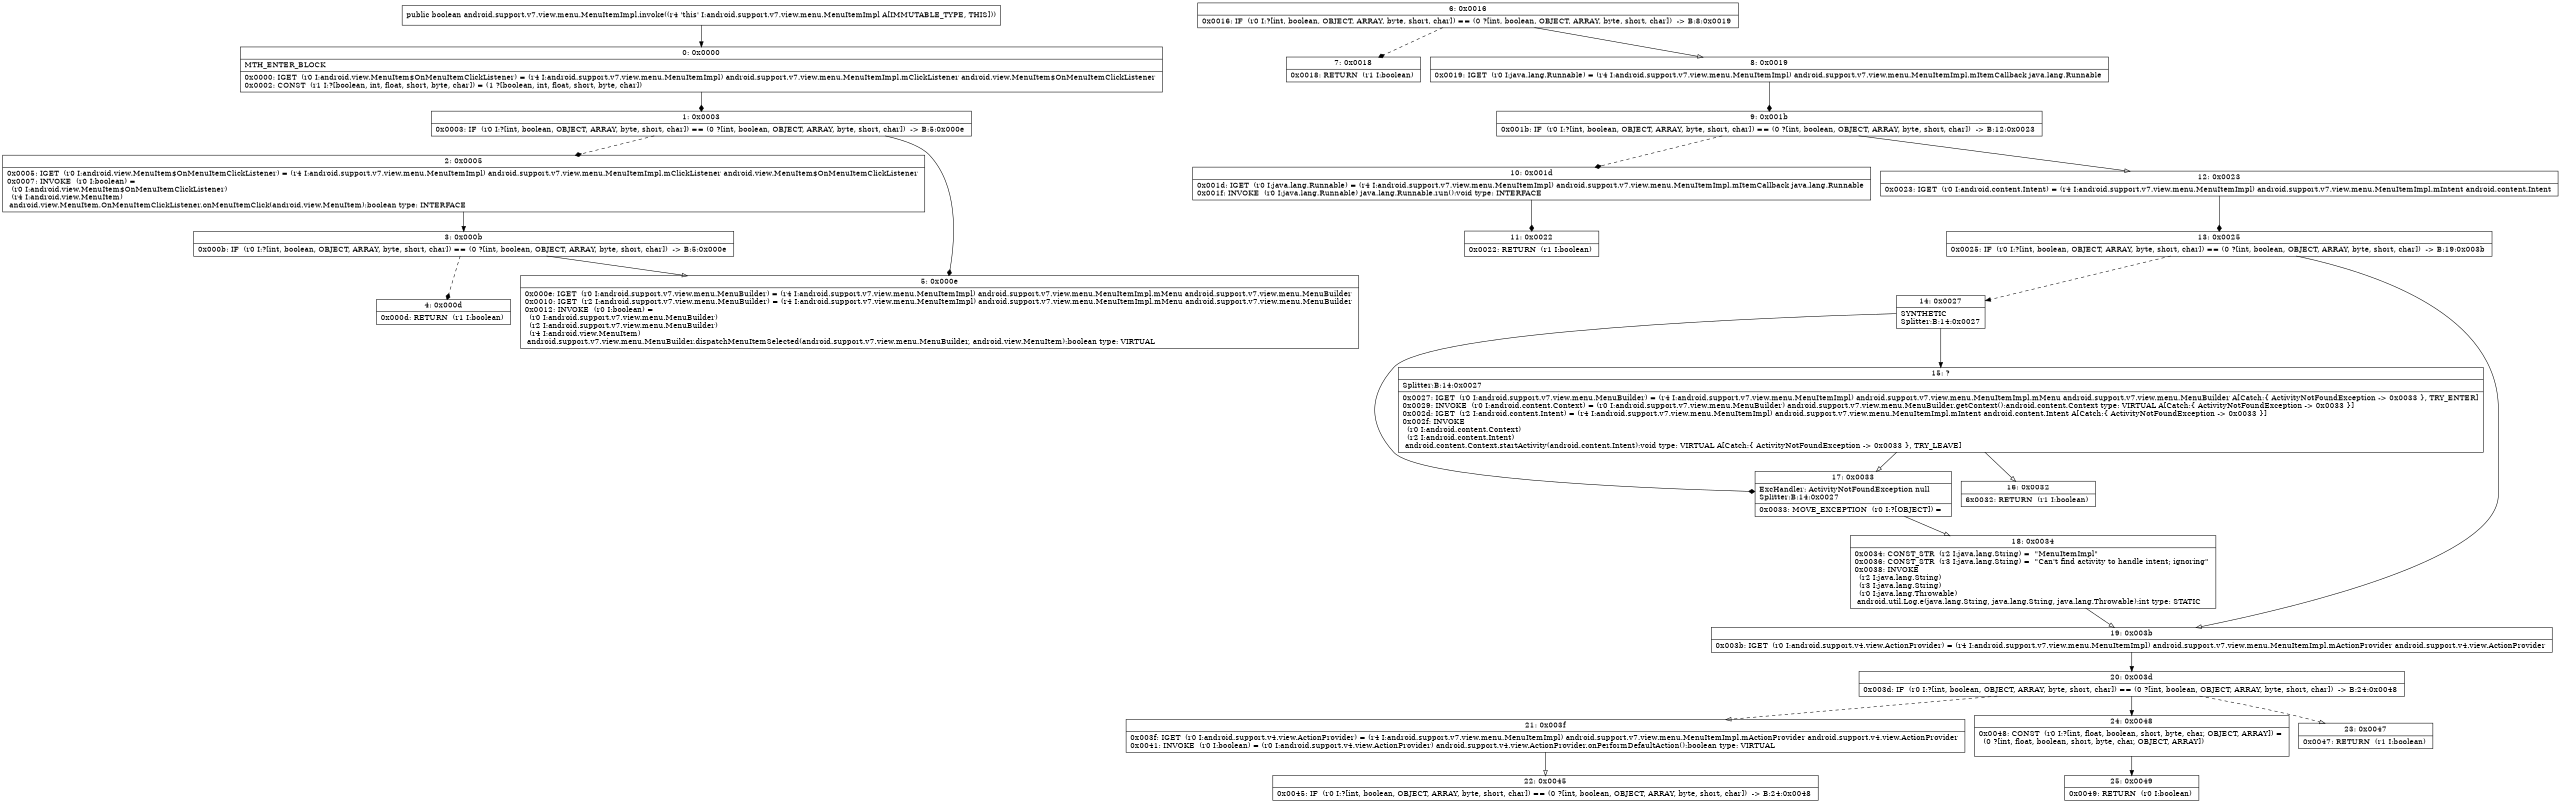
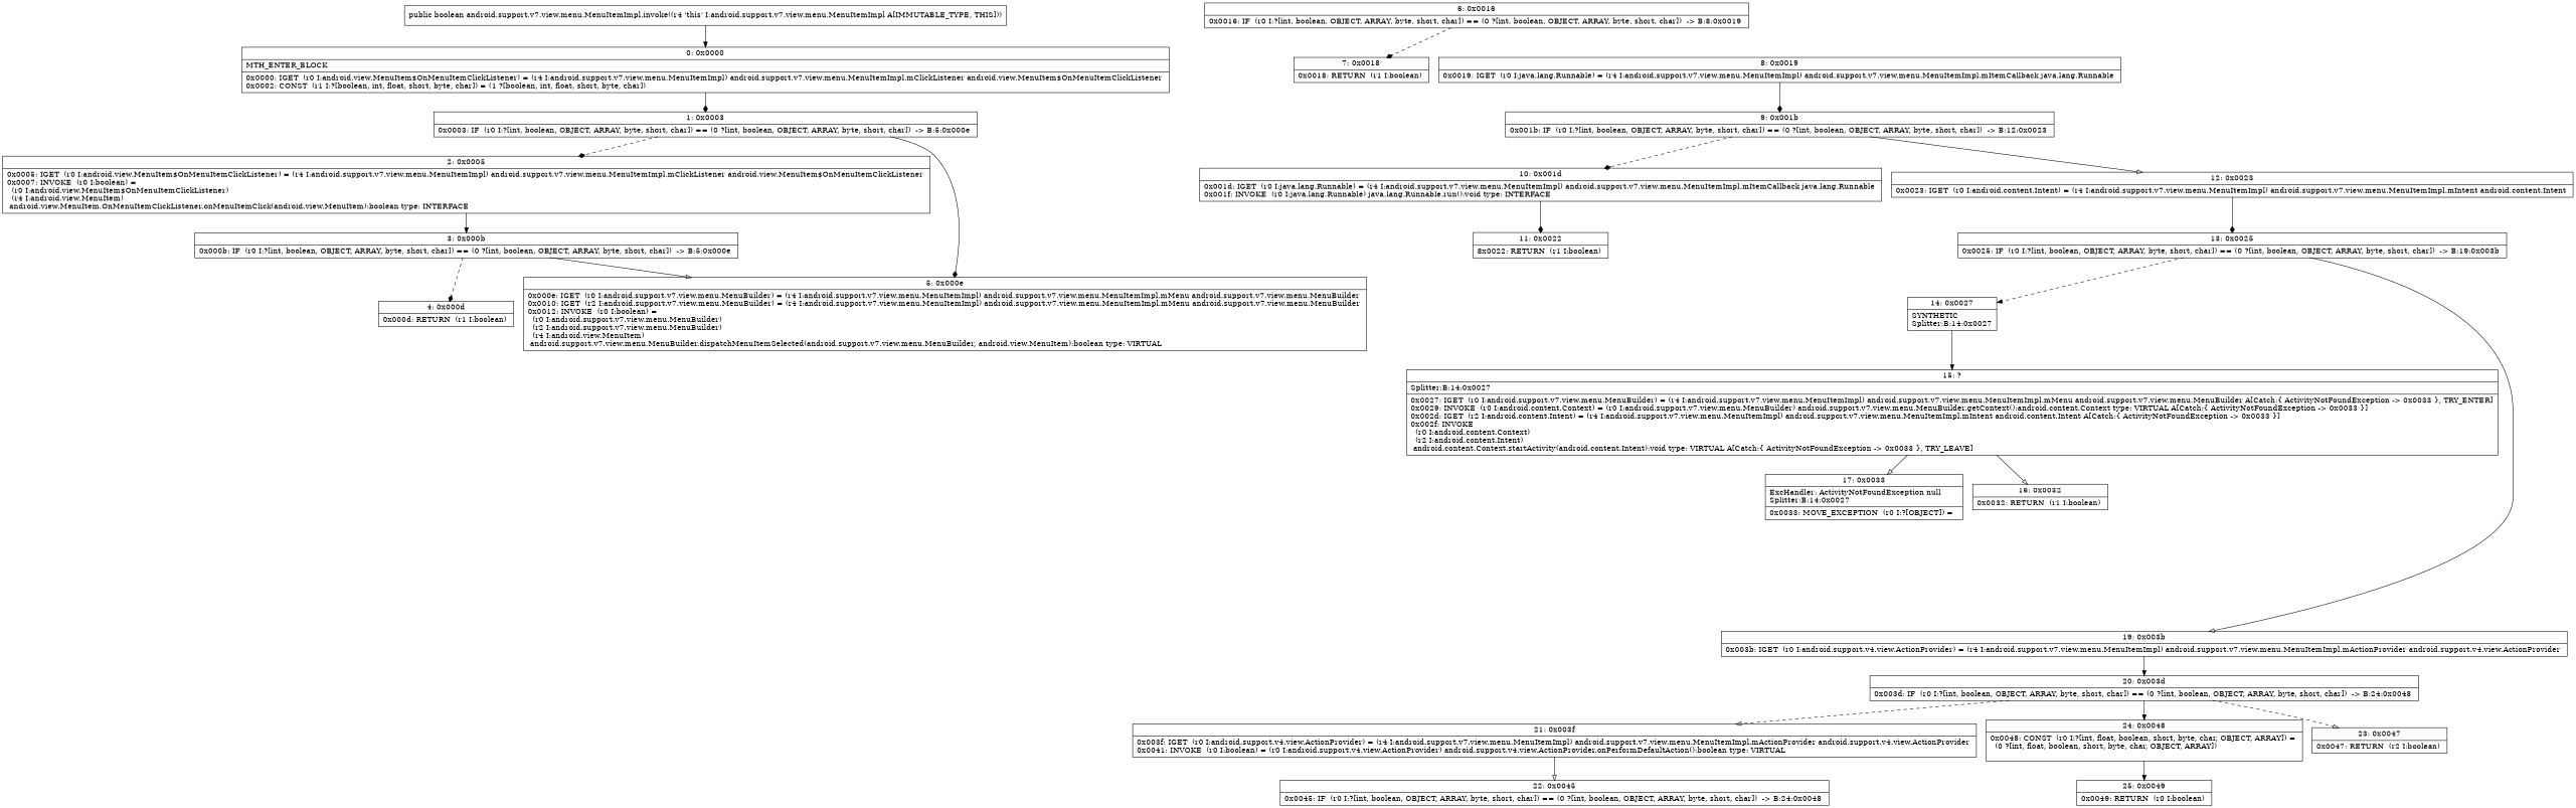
  digraph {
    node [shape=record]
    edge [arrowhead=onormal]
    n1 [label="{0\:\ 0x0000|MTH_ENTER_BLOCK\l|0x0000: IGET  (r0 I:android.view.MenuItem$OnMenuItemClickListener) = (r4 I:android.support.v7.view.menu.MenuItemImpl) android.support.v7.view.menu.MenuItemImpl.mClickListener android.view.MenuItem$OnMenuItemClickListener \l0x0002: CONST  (r1 I:?[boolean, int, float, short, byte, char]) = (1 ?[boolean, int, float, short, byte, char]) \l}"]
    n2 [label="{1\:\ 0x0003|0x0003: IF  (r0 I:?[int, boolean, OBJECT, ARRAY, byte, short, char]) == (0 ?[int, boolean, OBJECT, ARRAY, byte, short, char])  \-\> B:5:0x000e \l}"]
    n3 [label="{2\:\ 0x0005|0x0005: IGET  (r0 I:android.view.MenuItem$OnMenuItemClickListener) = (r4 I:android.support.v7.view.menu.MenuItemImpl) android.support.v7.view.menu.MenuItemImpl.mClickListener android.view.MenuItem$OnMenuItemClickListener \l0x0007: INVOKE  (r0 I:boolean) = \l  (r0 I:android.view.MenuItem$OnMenuItemClickListener)\l  (r4 I:android.view.MenuItem)\l android.view.MenuItem.OnMenuItemClickListener.onMenuItemClick(android.view.MenuItem):boolean type: INTERFACE \l}"]
    n4 [label="{5\:\ 0x000e|0x000e: IGET  (r0 I:android.support.v7.view.menu.MenuBuilder) = (r4 I:android.support.v7.view.menu.MenuItemImpl) android.support.v7.view.menu.MenuItemImpl.mMenu android.support.v7.view.menu.MenuBuilder \l0x0010: IGET  (r2 I:android.support.v7.view.menu.MenuBuilder) = (r4 I:android.support.v7.view.menu.MenuItemImpl) android.support.v7.view.menu.MenuItemImpl.mMenu android.support.v7.view.menu.MenuBuilder \l0x0012: INVOKE  (r0 I:boolean) = \l  (r0 I:android.support.v7.view.menu.MenuBuilder)\l  (r2 I:android.support.v7.view.menu.MenuBuilder)\l  (r4 I:android.view.MenuItem)\l android.support.v7.view.menu.MenuBuilder.dispatchMenuItemSelected(android.support.v7.view.menu.MenuBuilder, android.view.MenuItem):boolean type: VIRTUAL \l}"]
    n5 [label="{3\:\ 0x000b|0x000b: IF  (r0 I:?[int, boolean, OBJECT, ARRAY, byte, short, char]) == (0 ?[int, boolean, OBJECT, ARRAY, byte, short, char])  \-\> B:5:0x000e \l}"]
    n6 [label="{4\:\ 0x000d|0x000d: RETURN  (r1 I:boolean) \l}"]
    n7 [label="{6\:\ 0x0016|0x0016: IF  (r0 I:?[int, boolean, OBJECT, ARRAY, byte, short, char]) == (0 ?[int, boolean, OBJECT, ARRAY, byte, short, char])  \-\> B:8:0x0019 \l}"]
    n8 [label="{7\:\ 0x0018|0x0018: RETURN  (r1 I:boolean) \l}"]
    n9 [label="{8\:\ 0x0019|0x0019: IGET  (r0 I:java.lang.Runnable) = (r4 I:android.support.v7.view.menu.MenuItemImpl) android.support.v7.view.menu.MenuItemImpl.mItemCallback java.lang.Runnable \l}"]
    n10 [label="{9\:\ 0x001b|0x001b: IF  (r0 I:?[int, boolean, OBJECT, ARRAY, byte, short, char]) == (0 ?[int, boolean, OBJECT, ARRAY, byte, short, char])  \-\> B:12:0x0023 \l}"]
    n11 [label="{10\:\ 0x001d|0x001d: IGET  (r0 I:java.lang.Runnable) = (r4 I:android.support.v7.view.menu.MenuItemImpl) android.support.v7.view.menu.MenuItemImpl.mItemCallback java.lang.Runnable \l0x001f: INVOKE  (r0 I:java.lang.Runnable) java.lang.Runnable.run():void type: INTERFACE \l}"]
    n12 [label="{12\:\ 0x0023|0x0023: IGET  (r0 I:android.content.Intent) = (r4 I:android.support.v7.view.menu.MenuItemImpl) android.support.v7.view.menu.MenuItemImpl.mIntent android.content.Intent \l}"]
-   n13 [label="{11\:\ 0x0022|0x0022: RETURN  (r1 I:boolean) \l}"]
+   n13 [label="{11\:\ 0x0022|8x0022: RETURN  (r1 I:boolean) \l}"]
    n14 [label="{13\:\ 0x0025|0x0025: IF  (r0 I:?[int, boolean, OBJECT, ARRAY, byte, short, char]) == (0 ?[int, boolean, OBJECT, ARRAY, byte, short, char])  \-\> B:19:0x003b \l}"]
    n15 [label="{14\:\ 0x0027|SYNTHETIC\lSplitter:B:14:0x0027\l}"]
    n16 [label="{19\:\ 0x003b|0x003b: IGET  (r0 I:android.support.v4.view.ActionProvider) = (r4 I:android.support.v7.view.menu.MenuItemImpl) android.support.v7.view.menu.MenuItemImpl.mActionProvider android.support.v4.view.ActionProvider \l}"]
    n17 [label="{15\:\ ?|Splitter:B:14:0x0027\l|0x0027: IGET  (r0 I:android.support.v7.view.menu.MenuBuilder) = (r4 I:android.support.v7.view.menu.MenuItemImpl) android.support.v7.view.menu.MenuItemImpl.mMenu android.support.v7.view.menu.MenuBuilder A[Catch:\{ ActivityNotFoundException \-\> 0x0033 \}, TRY_ENTER]\l0x0029: INVOKE  (r0 I:android.content.Context) = (r0 I:android.support.v7.view.menu.MenuBuilder) android.support.v7.view.menu.MenuBuilder.getContext():android.content.Context type: VIRTUAL A[Catch:\{ ActivityNotFoundException \-\> 0x0033 \}]\l0x002d: IGET  (r2 I:android.content.Intent) = (r4 I:android.support.v7.view.menu.MenuItemImpl) android.support.v7.view.menu.MenuItemImpl.mIntent android.content.Intent A[Catch:\{ ActivityNotFoundException \-\> 0x0033 \}]\l0x002f: INVOKE  \l  (r0 I:android.content.Context)\l  (r2 I:android.content.Intent)\l android.content.Context.startActivity(android.content.Intent):void type: VIRTUAL A[Catch:\{ ActivityNotFoundException \-\> 0x0033 \}, TRY_LEAVE]\l}"]
    n18 [label="{17\:\ 0x0033|ExcHandler: ActivityNotFoundException null\lSplitter:B:14:0x0027\l|0x0033: MOVE_EXCEPTION  (r0 I:?[OBJECT]) =  \l}"]
    n19 [label="{20\:\ 0x003d|0x003d: IF  (r0 I:?[int, boolean, OBJECT, ARRAY, byte, short, char]) == (0 ?[int, boolean, OBJECT, ARRAY, byte, short, char])  \-\> B:24:0x0048 \l}"]
-   n20 [label="{16\:\ 0x0032|6x0032: RETURN  (r1 I:boolean) \l}"]
-   n21 [label="{18\:\ 0x0034|0x0034: CONST_STR  (r2 I:java.lang.String) =  \"MenuItemImpl\" \l0x0036: CONST_STR  (r3 I:java.lang.String) =  \"Can't find activity to handle intent; ignoring\" \l0x0038: INVOKE  \l  (r2 I:java.lang.String)\l  (r3 I:java.lang.String)\l  (r0 I:java.lang.Throwable)\l android.util.Log.e(java.lang.String, java.lang.String, java.lang.Throwable):int type: STATIC \l}"]
+   n20 [label="{16\:\ 0x0032|0x0032: RETURN  (r1 I:boolean) \l}"]
    n22 [label="{21\:\ 0x003f|0x003f: IGET  (r0 I:android.support.v4.view.ActionProvider) = (r4 I:android.support.v7.view.menu.MenuItemImpl) android.support.v7.view.menu.MenuItemImpl.mActionProvider android.support.v4.view.ActionProvider \l0x0041: INVOKE  (r0 I:boolean) = (r0 I:android.support.v4.view.ActionProvider) android.support.v4.view.ActionProvider.onPerformDefaultAction():boolean type: VIRTUAL \l}"]
    n23 [label="{24\:\ 0x0048|0x0048: CONST  (r0 I:?[int, float, boolean, short, byte, char, OBJECT, ARRAY]) = \l  (0 ?[int, float, boolean, short, byte, char, OBJECT, ARRAY])\l \l}"]
-   n24 [label="{23\:\ 0x0047|0x0047: RETURN  (r1 I:boolean) \l}"]
+   n24 [label="{23\:\ 0x0047|0x0047: RETURN  (r2 I:boolean) \l}"]
    n25 [label="{22\:\ 0x0045|0x0045: IF  (r0 I:?[int, boolean, OBJECT, ARRAY, byte, short, char]) == (0 ?[int, boolean, OBJECT, ARRAY, byte, short, char])  \-\> B:24:0x0048 \l}"]
    n26 [label="{25\:\ 0x0049|0x0049: RETURN  (r0 I:boolean) \l}"]
    n27 [label="{public boolean android.support.v7.view.menu.MenuItemImpl.invoke((r4 'this' I:android.support.v7.view.menu.MenuItemImpl A[IMMUTABLE_TYPE, THIS])) }"]
    n1 -> n2 [arrowhead=diamond]
    n2 -> n3 [arrowhead=diamond style=dashed]
    n2 -> n4 [arrowhead=diamond]
    n3 -> n5 [arrowhead=normal]
    n5 -> n4
    n5 -> n6 [arrowhead=diamond style=dashed]
    n7 -> n8 [arrowhead=diamond style=dashed]
-   n7 -> n9
    n9 -> n10 [arrowhead=diamond]
    n10 -> n11 [arrowhead=diamond style=dashed]
    n10 -> n12
    n11 -> n13 [arrowhead=diamond]
    n12 -> n14 [arrowhead=diamond]
    n14 -> n15 [arrowhead=normal style=dashed]
    n14 -> n16
    n15 -> n17 [arrowhead=normal]
-   n15 -> n18 [arrowhead=diamond]
    n16 -> n19 [arrowhead=normal]
    n17 -> n18
    n17 -> n20
-   n18 -> n21
    n19 -> n22 [style=dashed]
    n19 -> n23 [arrowhead=normal]
    n19 -> n24 [style=dashed]
-   n21 -> n16
    n22 -> n25
    n23 -> n26 [arrowhead=normal]
    n27 -> n1 [arrowhead=normal]
  }
